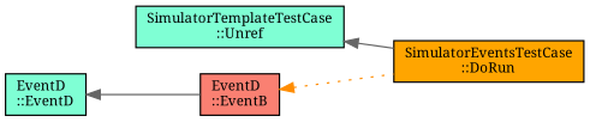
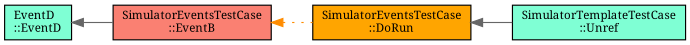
  digraph {
    fontname="Noto Serif"
    rankdir=LR
    node [color=black fillcolor=aquamarine fontname="Noto Serif" fontsize=10 shape=record style=filled]
    edge [color=gray40 dir=back fontname="Noto Serif" fontsize=10 labelfontname=Helvetica labelfontsize=10 style=solid]
-   n1 [fillcolor=salmon height=0.2 label="EventD\l::EventB" width=0.4]
+   n1 [fillcolor=salmon height=0.2 label="SimulatorEventsTestCase\l::EventB" width=0.4]
    n2 [fillcolor=orange height=0.2 label="SimulatorEventsTestCase\l::DoRun" width=0.4]
    n3 [height=0.2 label="EventD\l::EventD" width=0.4]
    n4 [height=0.2 label="SimulatorTemplateTestCase\l::Unref" width=0.4]
    n1 -> n2 [color=darkorange style=dotted]
-   n4 -> n2
+   n2 -> n4
    n3 -> n1
  }
